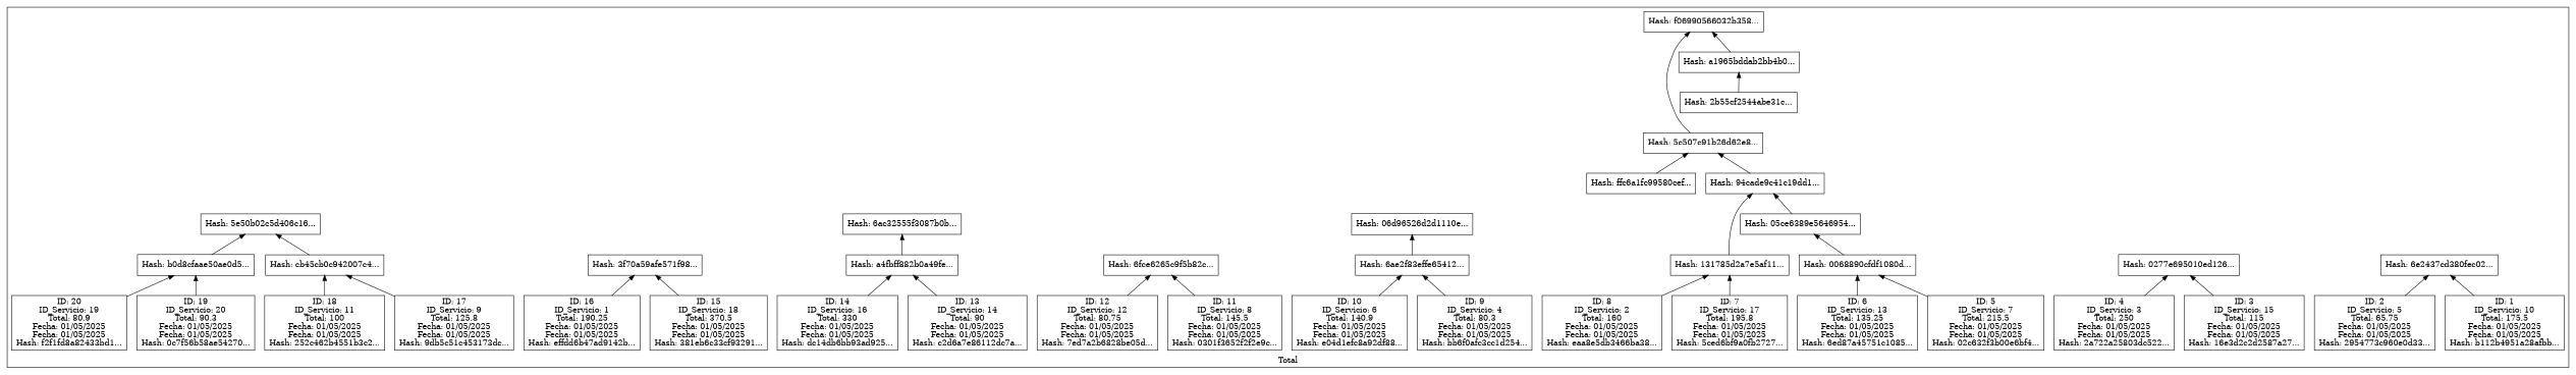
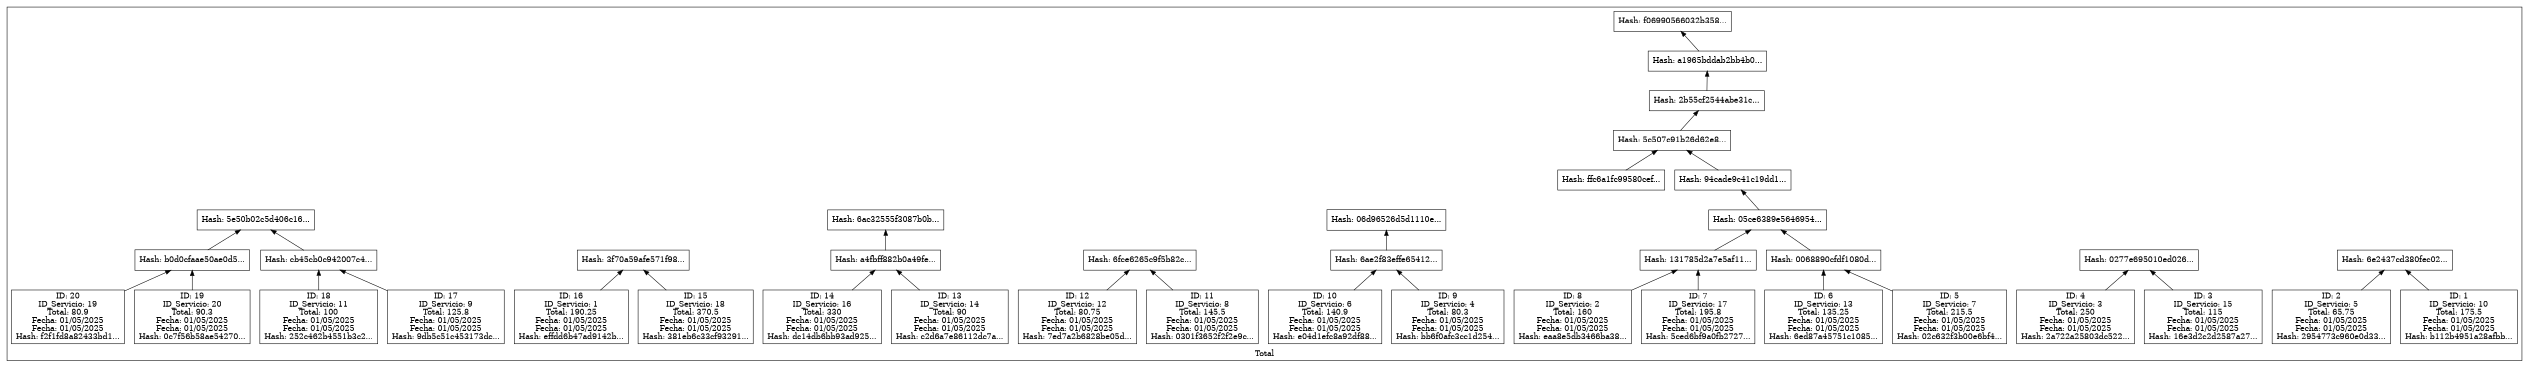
  digraph {
    rankdir=BT
    node [shape=record]
    n1 [label="Hash: f06990566032b358..."]
    n2 [label="Hash: 5c507c91b26d62e8..."]
    n3 [label="Hash: 94cade9c41c19dd1..."]
    n4 [label="Hash: 6e2437cd380fec02..."]
    n5 [label="ID: 1\nID_Servicio: 10\nTotal: 175.5\nFecha: 01/05/2025\nFecha: 01/05/2025\nHash: b112b4951a28afbb..."]
    n6 [label="ID: 2\nID_Servicio: 5\nTotal: 65.75\nFecha: 01/05/2025\nFecha: 01/05/2025\nHash: 2954773c960e0d33..."]
-   n7 [label="Hash: 0277e695010ed126..."]
+   n7 [label="Hash: 0277e695010ed026..."]
    n8 [label="ID: 3\nID_Servicio: 15\nTotal: 115\nFecha: 01/05/2025\nFecha: 01/05/2025\nHash: 16e3d2c2d2587a27..."]
    n9 [label="ID: 4\nID_Servicio: 3\nTotal: 250\nFecha: 01/05/2025\nFecha: 01/05/2025\nHash: 2a722a25803dc522..."]
    n10 [label="Hash: 05ce6389e5646954..."]
    n11 [label="Hash: 0068890cfdf1080d..."]
    n12 [label="ID: 5\nID_Servicio: 7\nTotal: 215.5\nFecha: 01/05/2025\nFecha: 01/05/2025\nHash: 02c632f3b00e6bf4..."]
    n13 [label="ID: 6\nID_Servicio: 13\nTotal: 135.25\nFecha: 01/05/2025\nFecha: 01/05/2025\nHash: 6ed87a45751c1085..."]
    n14 [label="Hash: 131785d2a7e5af11..."]
    n15 [label="ID: 7\nID_Servicio: 17\nTotal: 195.8\nFecha: 01/05/2025\nFecha: 01/05/2025\nHash: 5ced6bf9a0fb2727..."]
    n16 [label="ID: 8\nID_Servicio: 2\nTotal: 160\nFecha: 01/05/2025\nFecha: 01/05/2025\nHash: eaa8e5db3466ba38..."]
    n17 [label="Hash: ffc6a1fc99580cef..."]
-   n18 [label="Hash: 06d96526d2d1110e..."]
+   n18 [label="Hash: 06d96526d5d1110e..."]
    n19 [label="Hash: 6ae2f83effe65412..."]
    n20 [label="ID: 9\nID_Servicio: 4\nTotal: 80.3\nFecha: 01/05/2025\nFecha: 01/05/2025\nHash: bb6f0afc3cc1d254..."]
    n21 [label="ID: 10\nID_Servicio: 6\nTotal: 140.9\nFecha: 01/05/2025\nFecha: 01/05/2025\nHash: e04d1efc8a92df88..."]
    n22 [label="Hash: 6fce6265c9f5b82c..."]
    n23 [label="ID: 11\nID_Servicio: 8\nTotal: 145.5\nFecha: 01/05/2025\nFecha: 01/05/2025\nHash: 0301f3652f2f2e9c..."]
    n24 [label="ID: 12\nID_Servicio: 12\nTotal: 80.75\nFecha: 01/05/2025\nFecha: 01/05/2025\nHash: 7ed7a2b6828be05d..."]
    n25 [label="Hash: 6ac32555f3087b0b..."]
    n26 [label="Hash: a4fbff882b0a49fe..."]
    n27 [label="ID: 13\nID_Servicio: 14\nTotal: 90\nFecha: 01/05/2025\nFecha: 01/05/2025\nHash: c2d6a7e86112dc7a..."]
    n28 [label="ID: 14\nID_Servicio: 16\nTotal: 330\nFecha: 01/05/2025\nFecha: 01/05/2025\nHash: dc14db6bb93ad925..."]
    n29 [label="Hash: 3f70a59afe571f98..."]
    n30 [label="ID: 15\nID_Servicio: 18\nTotal: 370.5\nFecha: 01/05/2025\nFecha: 01/05/2025\nHash: 381eb6c33cf93291..."]
    n31 [label="ID: 16\nID_Servicio: 1\nTotal: 190.25\nFecha: 01/05/2025\nFecha: 01/05/2025\nHash: effdd6b47ad9142b..."]
    n32 [label="Hash: a1965bddab2bb4b0..."]
    n33 [label="Hash: 2b55cf2544abe31c..."]
    n34 [label="Hash: 5e50b02c5d406c16..."]
    n35 [label="Hash: cb45cb0c942007c4..."]
    n36 [label="ID: 17\nID_Servicio: 9\nTotal: 125.8\nFecha: 01/05/2025\nFecha: 01/05/2025\nHash: 9db5c51c453173dc..."]
    n37 [label="ID: 18\nID_Servicio: 11\nTotal: 100\nFecha: 01/05/2025\nFecha: 01/05/2025\nHash: 252c462b4551b3c2..."]
-   n38 [label="Hash: b0d8cfaae50ae0d5..."]
+   n38 [label="Hash: b0d0cfaae50ae0d5..."]
    n39 [label="ID: 19\nID_Servicio: 20\nTotal: 90.3\nFecha: 01/05/2025\nFecha: 01/05/2025\nHash: 0c7f56b58ae54270..."]
    n40 [label="ID: 20\nID_Servicio: 19\nTotal: 80.9\nFecha: 01/05/2025\nFecha: 01/05/2025\nHash: f2f1fd8a82433bd1..."]
    subgraph cluster_1 {
      label=Total
      n1
      n2
      n3
      n4
      n5
      n6
      n7
      n8
      n9
      n10
      n11
      n12
      n13
      n14
      n15
      n16
      n17
      n18
      n19
      n20
      n21
      n22
      n23
      n24
      n25
      n26
      n27
      n28
      n29
      n30
      n31
      n32
      n33
      n34
      n35
      n36
      n37
      n38
      n39
      n40
    }
-   n2 -> n1
+   n2 -> n33
    n3 -> n2
    n5 -> n4
    n6 -> n4
    n8 -> n7
    n9 -> n7
    n10 -> n3
    n11 -> n10
    n12 -> n11
    n13 -> n11
-   n14 -> n3
+   n14 -> n10
    n15 -> n14
    n16 -> n14
    n17 -> n2
    n19 -> n18
    n20 -> n19
    n21 -> n19
    n23 -> n22
    n24 -> n22
    n26 -> n25
    n27 -> n26
    n28 -> n26
    n30 -> n29
    n31 -> n29
    n32 -> n1
    n33 -> n32
    n35 -> n34
    n36 -> n35
    n37 -> n35
    n38 -> n34
    n39 -> n38
    n40 -> n38
  }
